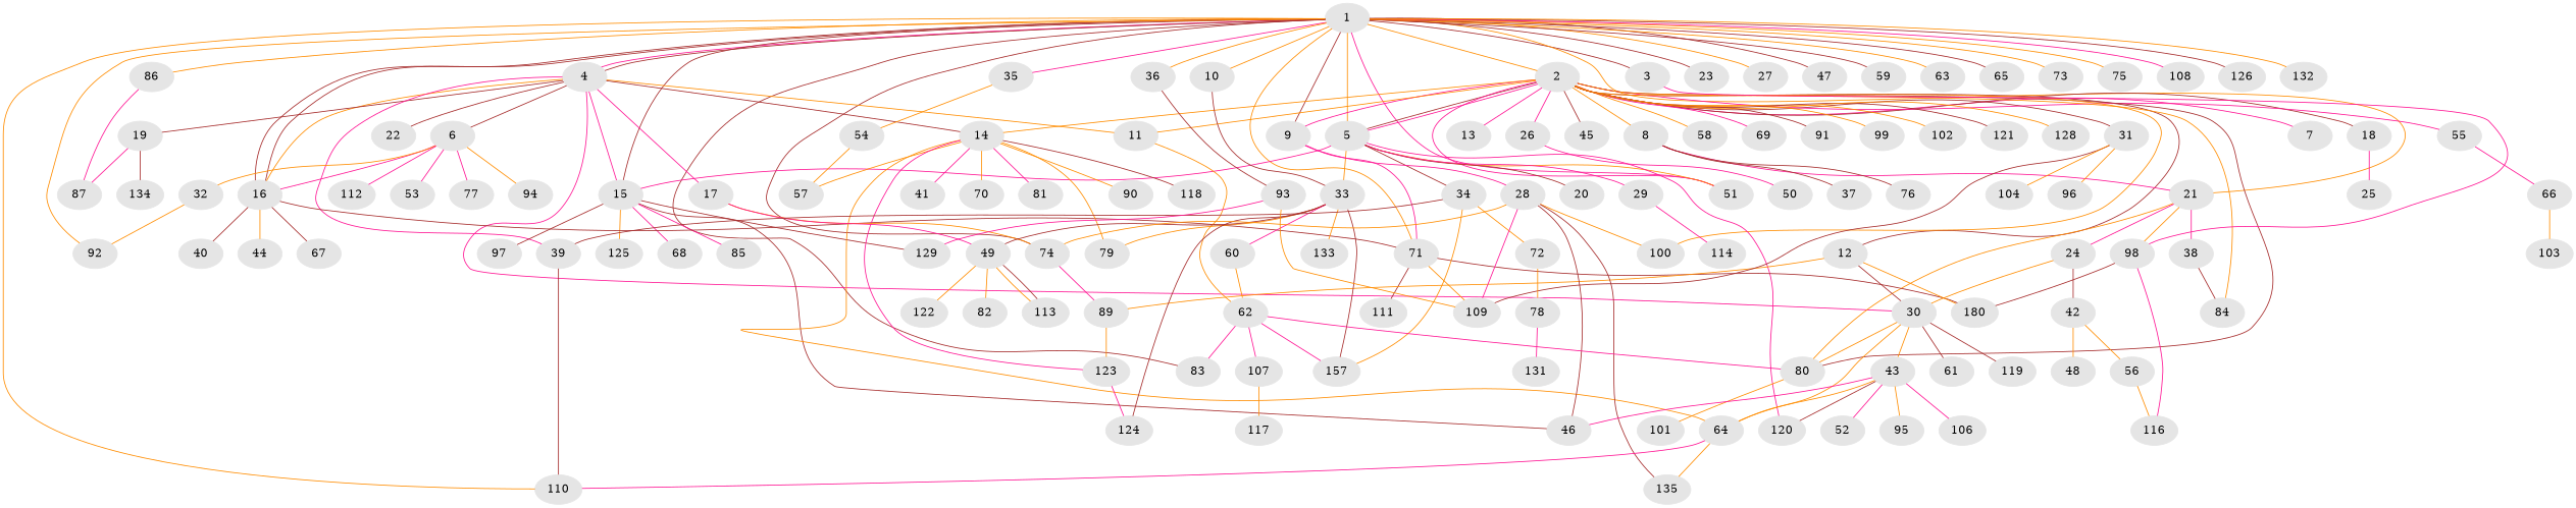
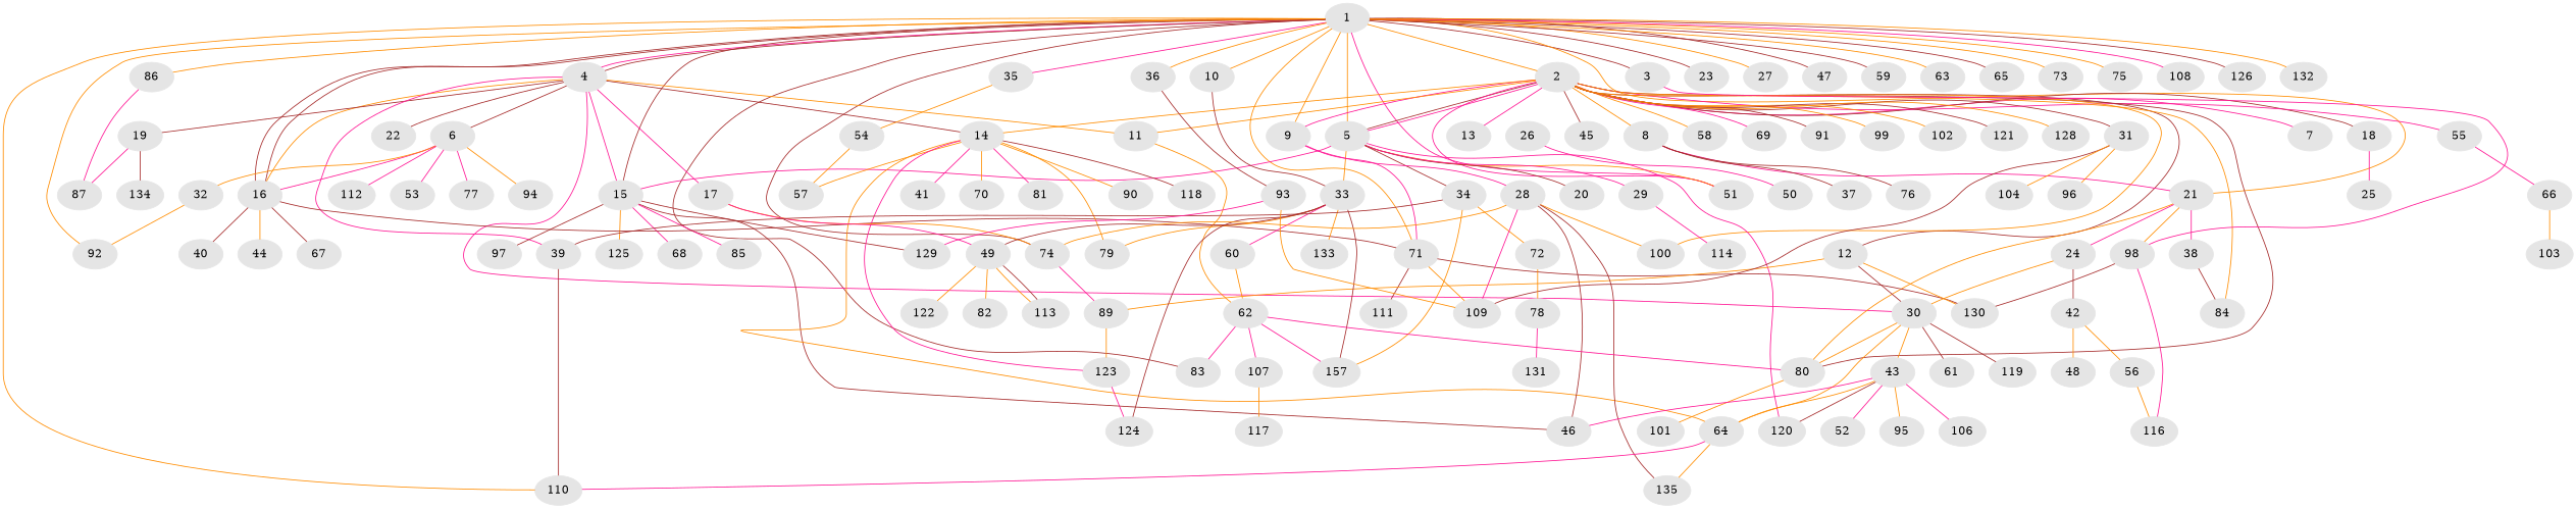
  graph {
    node [color=gray90 style=filled]
    edge [color=darkorange]
    1
    2
    3
    4
    5
    9
    10
    15
    16
    21
    23
    27
    35
    47
    51
    59
    63
    65
    71
    73
    74
    75
    83
    86
    92
    108
    110
    126
    132
    36
    7
    8
    11
    12
    13
    14
    18
    26
    31
    45
    55
    58
    69
    80
    84
    91
    99
    100
    102
    121
    128
    98
    6
    17
    19
    22
    30
    39
    20
    29
    33
    34
    120
    28
    46
    68
    85
    97
    125
    129
    40
    44
    67
    24
    38
    54
-   130 [label=180]
+   130
    109
    111
    89
    87
    37
    76
    62
    41
    57
    64
    70
    79
    81
    90
    118
    123
    25
    50
    96
    104
    93
    66
    101
    116
    32
    53
    77
    94
    112
    49
    134
    43
    61
    119
    114
    60
    124
    n115 [label=157]
    133
    72
    135
    107
    82
    113
    122
    42
    48
    56
    52
    95
    106
    78
    103
    117
    131
    1 -- 2
    1 -- 3 [color=brown]
    1 -- 4 [color=deeppink]
    1 -- 4 [color=brown]
    1 -- 5
-   1 -- 9 [color=brown]
+   1 -- 9
    1 -- 10
    1 -- 15 [color=brown]
    1 -- 16 [color=brown]
    1 -- 16 [color=brown]
    1 -- 21
    1 -- 23 [color=brown]
    1 -- 27
    1 -- 35 [color=deeppink]
    1 -- 47 [color=brown]
    1 -- 51 [color=deeppink]
    1 -- 59 [color=brown]
    1 -- 63
    1 -- 65 [color=brown]
    1 -- 71
    1 -- 73
    1 -- 74 [color=brown]
    1 -- 75
    1 -- 83 [color=brown]
    1 -- 86
    1 -- 92
    1 -- 108 [color=deeppink]
    1 -- 110
    1 -- 126 [color=brown]
    1 -- 132
    1 -- 36
    2 -- 5 [color=brown]
    2 -- 5 [color=deeppink]
    2 -- 9 [color=deeppink]
    2 -- 51 [color=deeppink]
    2 -- 7 [color=deeppink]
    2 -- 8
    2 -- 11
    2 -- 12 [color=brown]
    2 -- 13 [color=deeppink]
    2 -- 14
    2 -- 18 [color=brown]
-   2 -- 26 [color=deeppink]
    2 -- 31 [color=brown]
    2 -- 45 [color=brown]
    2 -- 55 [color=deeppink]
    2 -- 58
    2 -- 69 [color=deeppink]
    2 -- 80 [color=brown]
    2 -- 84
    2 -- 91 [color=brown]
    2 -- 99
    2 -- 100
    2 -- 102
    2 -- 121 [color=brown]
    2 -- 128
    3 -- 98 [color=deeppink]
    4 -- 15 [color=deeppink]
    4 -- 16
    4 -- 11
    4 -- 14 [color=brown]
    4 -- 6 [color=brown]
    4 -- 17 [color=deeppink]
    4 -- 19 [color=brown]
    4 -- 22 [color=brown]
    4 -- 30 [color=deeppink]
    4 -- 39 [color=deeppink]
    5 -- 15 [color=deeppink]
    5 -- 51
    5 -- 20 [color=brown]
    5 -- 29 [color=deeppink]
    5 -- 33
    5 -- 34 [color=brown]
    5 -- 120 [color=deeppink]
    9 -- 71 [color=deeppink]
    9 -- 28 [color=deeppink]
    10 -- 33 [color=brown]
    15 -- 46 [color=brown]
    15 -- 68 [color=deeppink]
    15 -- 85 [color=deeppink]
    15 -- 97 [color=brown]
    15 -- 125
    15 -- 129 [color=brown]
    16 -- 71 [color=brown]
    16 -- 40 [color=brown]
    16 -- 44
    16 -- 67 [color=brown]
    21 -- 80
    21 -- 98
    21 -- 24 [color=deeppink]
    21 -- 38 [color=deeppink]
    35 -- 54
    71 -- 130 [color=brown]
    71 -- 109
    71 -- 111 [color=brown]
    74 -- 89 [color=deeppink]
    86 -- 87 [color=deeppink]
    36 -- 93 [color=brown]
    8 -- 21 [color=deeppink]
    8 -- 37 [color=brown]
    8 -- 76 [color=brown]
    11 -- 62
    12 -- 30 [color=brown]
    12 -- 130
    12 -- 89
    14 -- 41 [color=deeppink]
    14 -- 57
    14 -- 64
    14 -- 70
    14 -- 79
    14 -- 81 [color=deeppink]
    14 -- 90
    14 -- 118 [color=brown]
    14 -- 123 [color=deeppink]
    18 -- 25 [color=deeppink]
    26 -- 50 [color=deeppink]
    31 -- 109 [color=brown]
    31 -- 96
    31 -- 104
    55 -- 66 [color=deeppink]
    80 -- 101
    98 -- 130 [color=brown]
    98 -- 116 [color=deeppink]
    6 -- 16 [color=deeppink]
    6 -- 32
    6 -- 53 [color=deeppink]
    6 -- 77 [color=deeppink]
    6 -- 94
    6 -- 112 [color=deeppink]
    17 -- 74
    17 -- 49 [color=deeppink]
    19 -- 87 [color=deeppink]
    19 -- 134 [color=brown]
    30 -- 80
    30 -- 64
    30 -- 43
    30 -- 61 [color=brown]
    30 -- 119 [color=brown]
    39 -- 110 [color=brown]
    29 -- 114 [color=deeppink]
    33 -- 79
    33 -- 49 [color=brown]
    33 -- 60 [color=deeppink]
    33 -- 124 [color=brown]
    33 -- n115 [color=brown]
    33 -- 133
    34 -- 39 [color=brown]
    34 -- n115
    34 -- 72
    28 -- 74
    28 -- 100
    28 -- 46 [color=brown]
    28 -- 109 [color=deeppink]
    28 -- 135 [color=brown]
    24 -- 30
    24 -- 42 [color=brown]
    38 -- 84 [color=brown]
    54 -- 57
    89 -- 123
    62 -- 83 [color=deeppink]
    62 -- 80 [color=deeppink]
    62 -- n115 [color=deeppink]
    62 -- 107 [color=deeppink]
    64 -- 110 [color=deeppink]
    64 -- 135
    123 -- 124 [color=deeppink]
    93 -- 129 [color=deeppink]
    93 -- 109
    66 -- 103
    32 -- 92
    49 -- 82
    49 -- 113
    49 -- 113 [color=brown]
    49 -- 122
    43 -- 120 [color=brown]
    43 -- 46 [color=deeppink]
    43 -- 64
    43 -- 52 [color=deeppink]
    43 -- 95
    43 -- 106 [color=deeppink]
    60 -- 62
    72 -- 78
    107 -- 117
    42 -- 48
    42 -- 56
    56 -- 116
    78 -- 131 [color=deeppink]
  }
